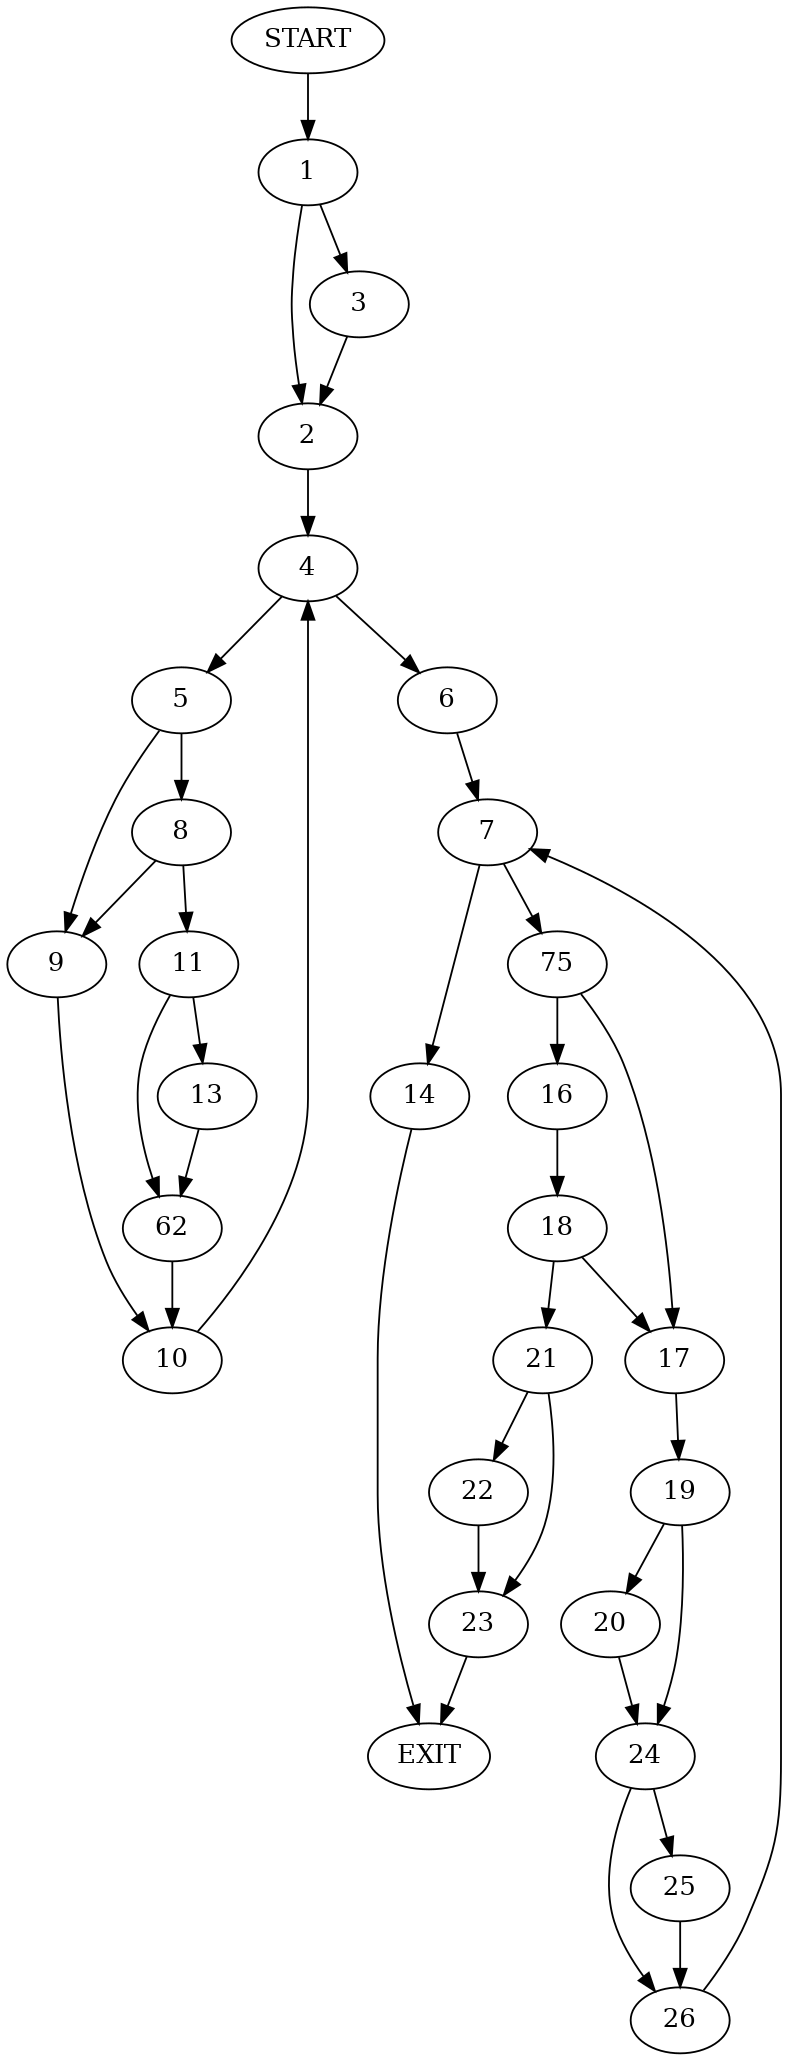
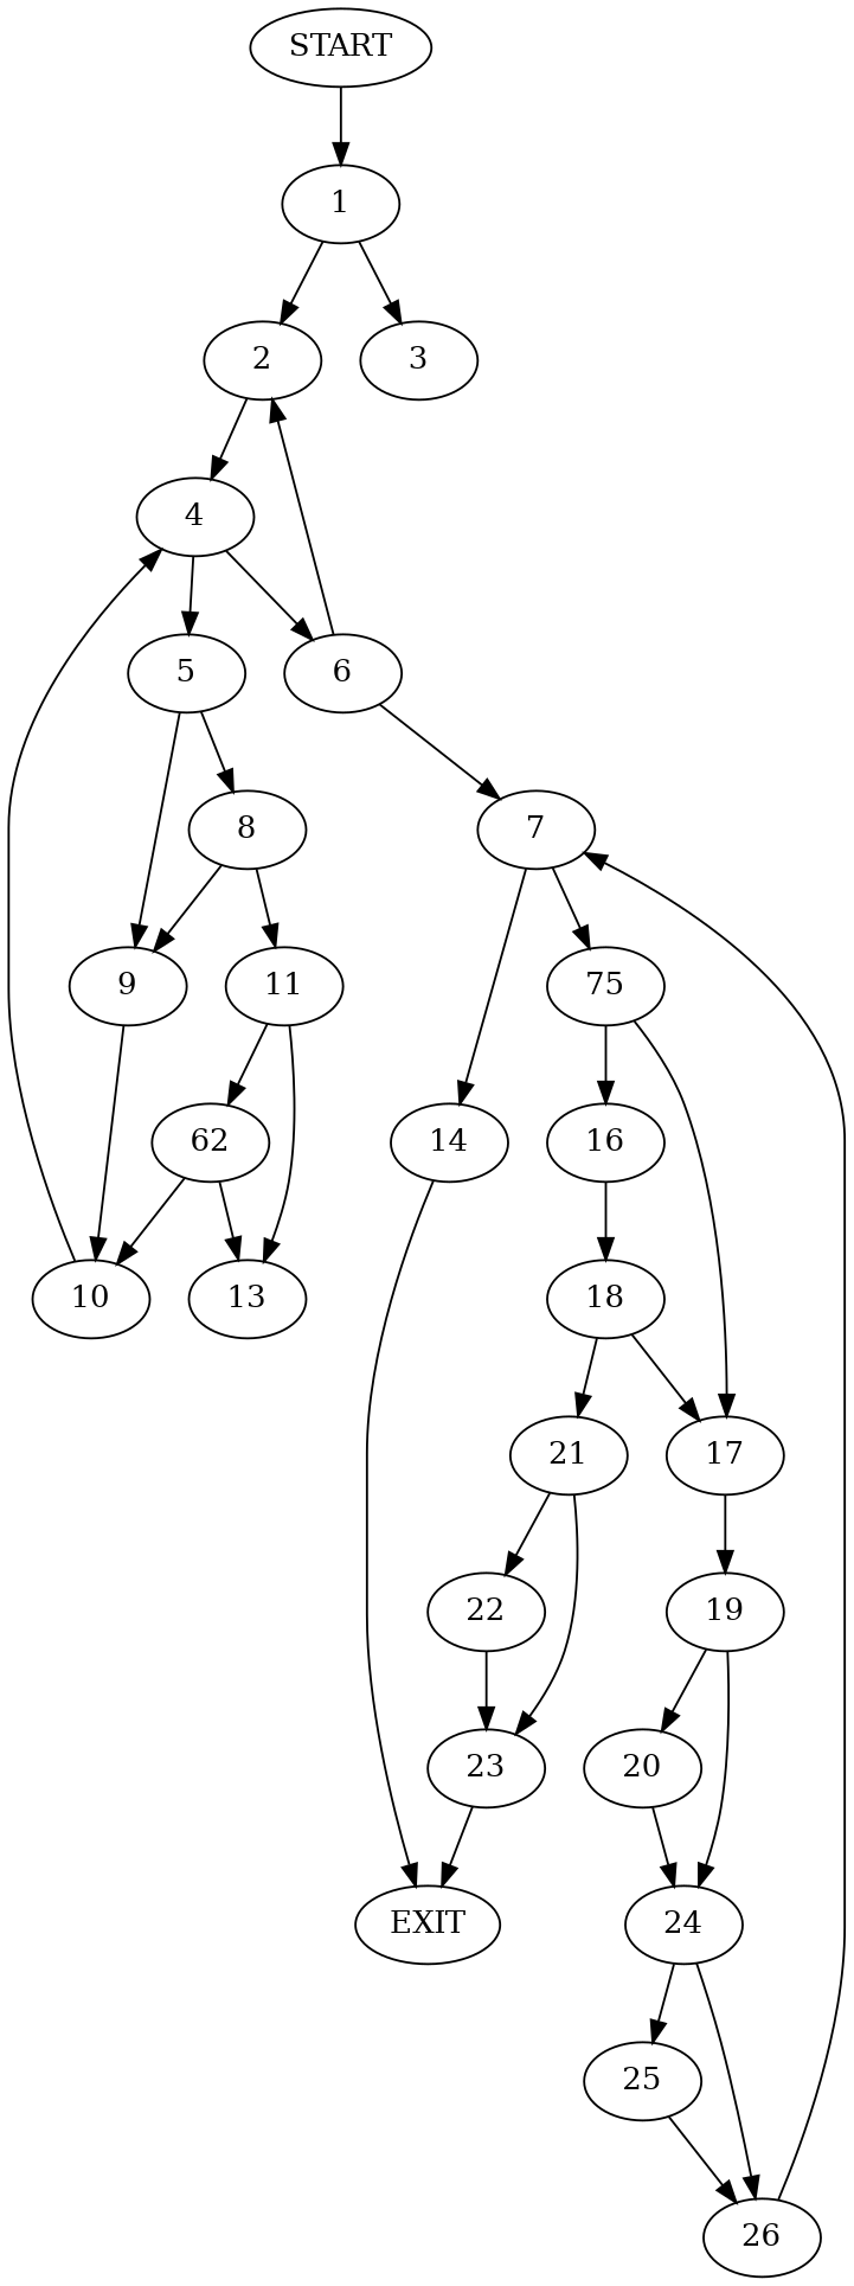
  digraph {
    n1 [label=START]
    1
    2
    3
    n5 [label=EXIT]
    4
    5
    6
    8
    9
    7
    11
    10
    14
    n15 [label=75]
    16
    17
    n18 [label=62]
    13
    18
    19
    21
    20
    24
    22
    23
    25
    26
    n1 -> 1
    1 -> 2
    1 -> 3
    2 -> 4
-   3 -> 2
+   6 -> 2
    4 -> 5
    4 -> 6
    5 -> 8
    5 -> 9
    6 -> 7
    8 -> 9
    8 -> 11
    9 -> 10
    7 -> 14
    7 -> n15
    11 -> n18
    11 -> 13
    10 -> 4
    14 -> n5
    n15 -> 16
    n15 -> 17
    16 -> 18
    17 -> 19
    n18 -> 10
-   13 -> n18
+   n18 -> 13
    18 -> 17
    18 -> 21
    19 -> 20
    19 -> 24
    21 -> 22
    21 -> 23
    20 -> 24
    24 -> 25
    24 -> 26
    22 -> 23
    23 -> n5
    25 -> 26
    26 -> 7
  }
